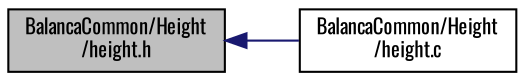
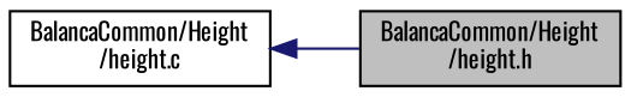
  digraph {
    rankdir=LR
    fontname=Oswald
    node [color=black fontname=Oswald fontsize=10 shape=record style=filled]
    n1 [fillcolor=grey75 fontcolor=black height=0.2 label="BalancaCommon/Height\l/height.h" width=0.4]
    n2 [fillcolor=white height=0.2 label="BalancaCommon/Height\l/height.c" width=0.4]
-   n1 -> n2 [color=midnightblue dir=back fontname=Oswald fontsize=10 labelfontname=Helvetica labelfontsize=10 style=solid]
+   n2 -> n1 [color=midnightblue dir=back fontname=Oswald fontsize=10 labelfontname=Helvetica labelfontsize=10 style=solid]
  }
